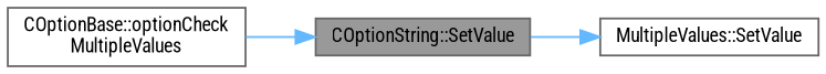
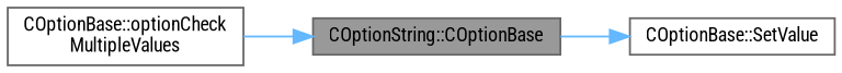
  digraph {
    fontname="Roboto Condensed"
    rankdir=LR
    node [color=grey40 fillcolor=white fontname="Roboto Condensed" fontsize=10 shape=box style=filled]
    edge [color=steelblue1 fontname="Roboto Condensed" fontsize=10 labelfontname=Helvetica labelfontsize=10 style=solid]
-   n1 [color=gray40 fillcolor=grey60 fontcolor=black height=0.2 label="COptionString::SetValue" width=0.4]
-   n2 [height=0.2 label="MultipleValues::SetValue" width=0.4]
+   n1 [color=gray40 fillcolor=grey60 fontcolor=black height=0.2 label="COptionString::COptionBase" width=0.4]
+   n2 [height=0.2 label="COptionBase::SetValue" width=0.4]
    n3 [height=0.2 label="COptionBase::optionCheck\lMultipleValues" width=0.4]
    n1 -> n2
    n3 -> n1
  }
